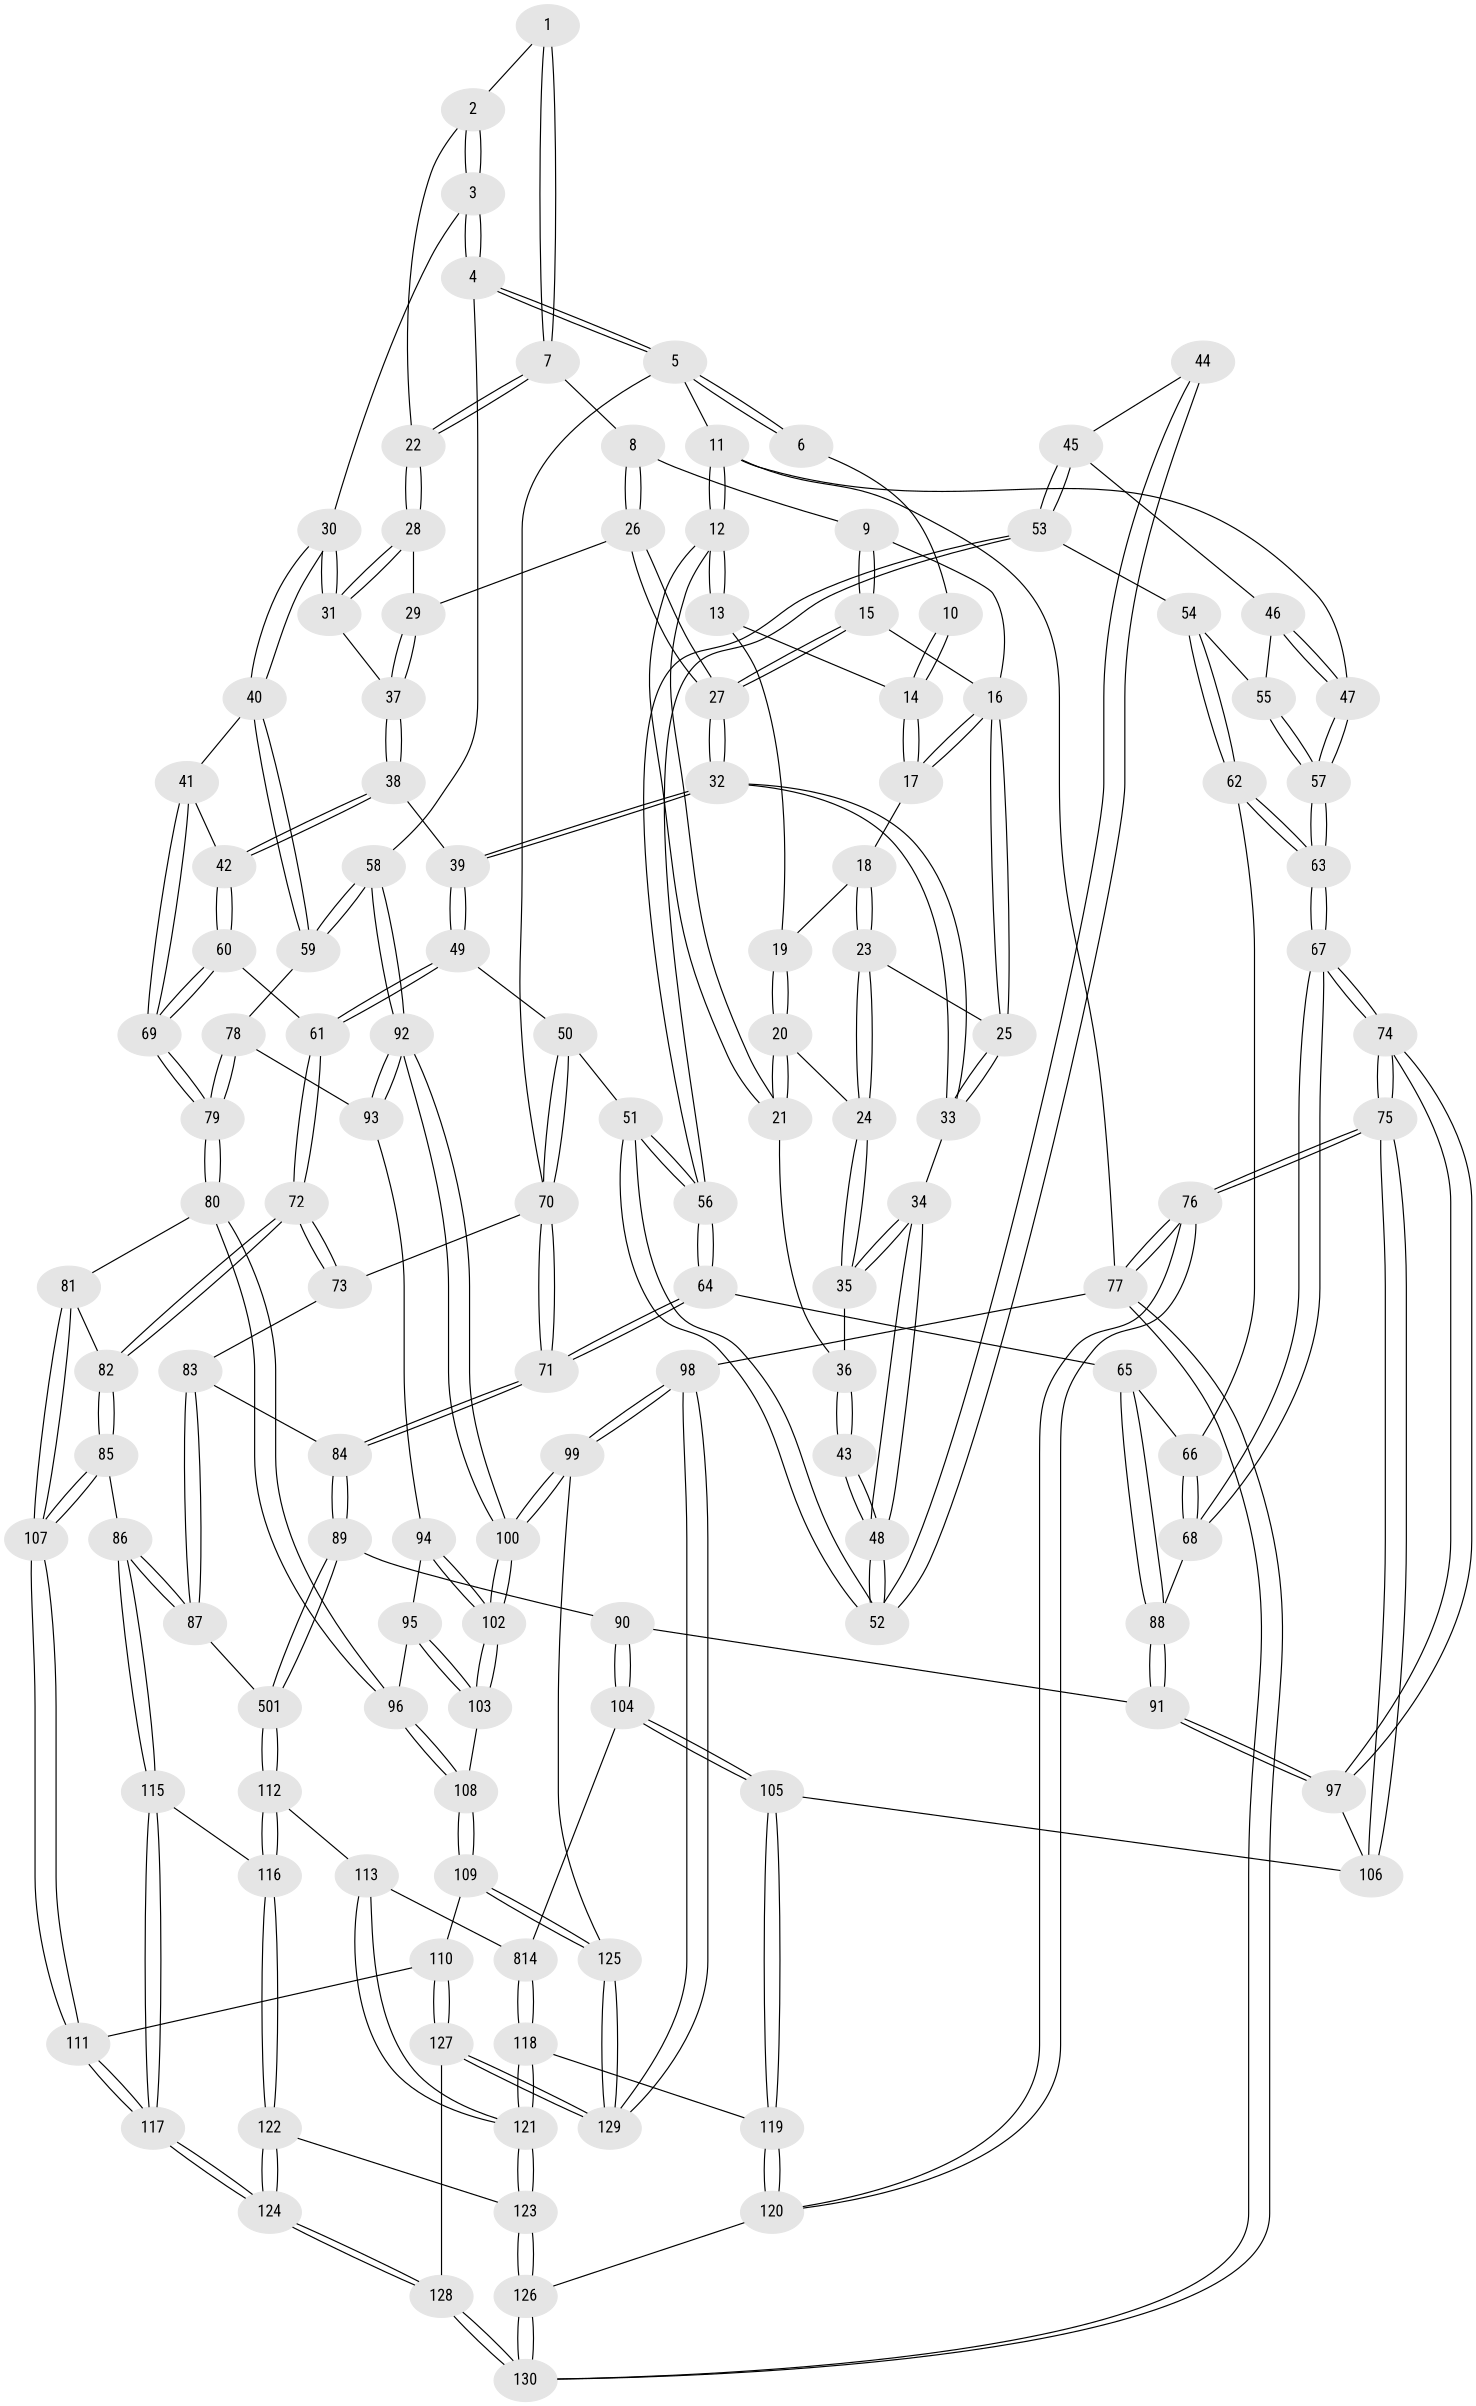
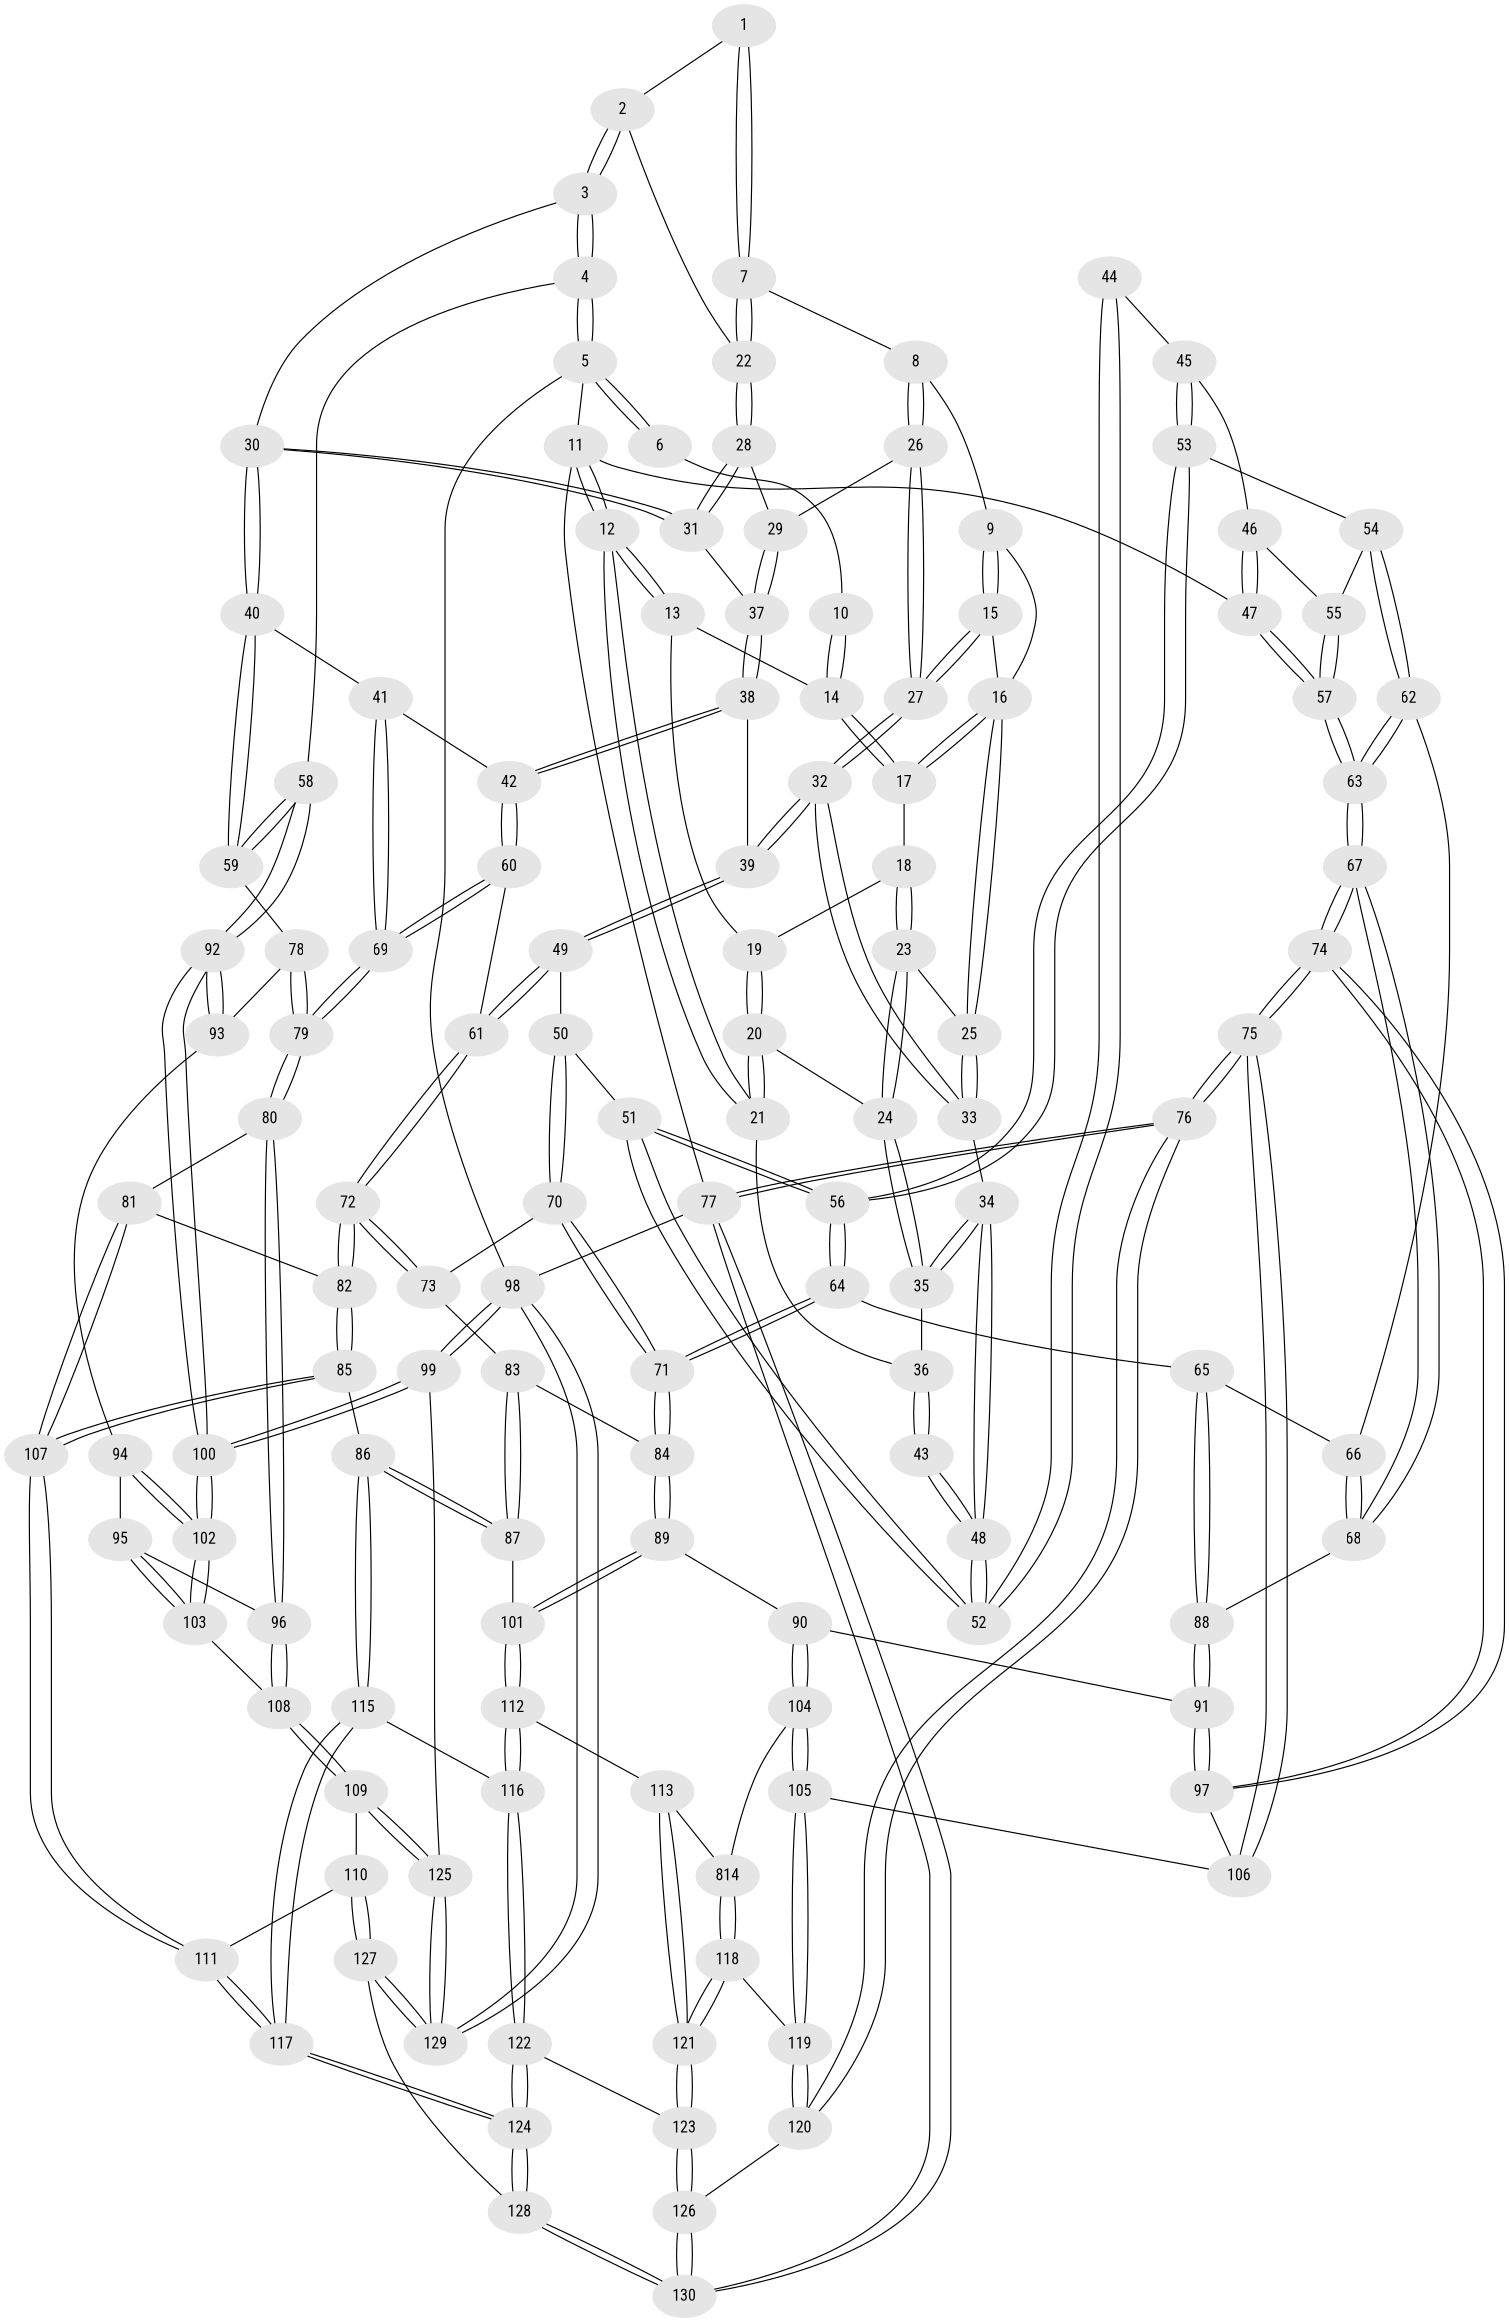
  graph {
    fontname="Roboto Condensed"
    node [color=gray90 fontname="Roboto Condensed" style=filled]
    edge [fontname="Roboto Condensed"]
    1
    2
    7
    3
    22
    8
    4
    30
    28
    5
    58
    31
    40
    6
    11
    98
    59
    92
    10
    12
    47
    77
    99
    129
    14
    9
    26
    15
    16
    27
    29
    17
    13
    21
    57
    130
    19
    36
    20
    18
    25
    32
    33
    23
    24
    35
    43
    34
    37
    39
    38
    41
    49
    48
    52
    42
    60
    50
    61
    69
    78
    79
    44
    45
    46
    53
    55
    56
    54
    63
    51
    70
    72
    71
    73
    64
    62
    66
    65
    67
    93
    100
    82
    68
    74
    88
    84
    91
    75
    97
    80
    83
    89
    85
    87
    76
    106
    120
    126
    94
    81
    96
    107
    108
    111
    86
-   101 [label=501]
+   101
    90
    115
    117
    116
    112
    104
    105
    n115 [label=814]
    102
    95
    103
    109
    125
    113
    119
    118
    110
    127
    128
    124
    121
    122
    123
    1 -- 2
    1 -- 7
    1 -- 7
    2 -- 3
    2 -- 3
    2 -- 22
    7 -- 22
    7 -- 22
    7 -- 8
    3 -- 4
    3 -- 4
    3 -- 30
    22 -- 28
    22 -- 28
    8 -- 9
    8 -- 26
    8 -- 26
    4 -- 5
    4 -- 5
    4 -- 58
    30 -- 31
    30 -- 31
    30 -- 40
    30 -- 40
    28 -- 31
    28 -- 31
    28 -- 29
    5 -- 6
    5 -- 6
    5 -- 11
-   5 -- 70
+   5 -- 98
    58 -- 59
    58 -- 59
    58 -- 92
    58 -- 92
    31 -- 37
    40 -- 59
    40 -- 59
    40 -- 41
    6 -- 10
    11 -- 12
    11 -- 12
    11 -- 47
    11 -- 77
    98 -- 99
    98 -- 99
    98 -- 129
    98 -- 129
    59 -- 78
    92 -- 93
    92 -- 93
    92 -- 100
    92 -- 100
    10 -- 14
    10 -- 14
    12 -- 13
    12 -- 13
    12 -- 21
    12 -- 21
    47 -- 57
    47 -- 57
    77 -- 98
    77 -- 130
    77 -- 130
    99 -- 100
    99 -- 100
    99 -- 125
    14 -- 17
    14 -- 17
    9 -- 15
    9 -- 15
    9 -- 16
    26 -- 27
    26 -- 27
    26 -- 29
    15 -- 16
    15 -- 27
    15 -- 27
    16 -- 17
    16 -- 17
    16 -- 25
    16 -- 25
    27 -- 32
    27 -- 32
    29 -- 37
    29 -- 37
    17 -- 18
    13 -- 14
    13 -- 19
    21 -- 36
    57 -- 63
    57 -- 63
    19 -- 20
    19 -- 20
    36 -- 43
    36 -- 43
    20 -- 21
    20 -- 21
    20 -- 24
    18 -- 19
    18 -- 23
    18 -- 23
    25 -- 33
    25 -- 33
    32 -- 33
    32 -- 33
    32 -- 39
    32 -- 39
    33 -- 34
    23 -- 25
    23 -- 24
    23 -- 24
    24 -- 35
    24 -- 35
    35 -- 36
    43 -- 48
    43 -- 48
    34 -- 35
    34 -- 35
    34 -- 48
    34 -- 48
    37 -- 38
    37 -- 38
    39 -- 49
    39 -- 49
    38 -- 39
    38 -- 42
    38 -- 42
    41 -- 42
    41 -- 69
    41 -- 69
    49 -- 50
    49 -- 61
    49 -- 61
    48 -- 52
    48 -- 52
    42 -- 60
    42 -- 60
    60 -- 61
    60 -- 69
    60 -- 69
    50 -- 51
    50 -- 70
    50 -- 70
    61 -- 72
    61 -- 72
    69 -- 79
    69 -- 79
    78 -- 79
    78 -- 79
    78 -- 93
    79 -- 80
    79 -- 80
    44 -- 52
    44 -- 52
    44 -- 45
    45 -- 46
    45 -- 53
    45 -- 53
    46 -- 47
    46 -- 47
    46 -- 55
    53 -- 56
    53 -- 56
    53 -- 54
    55 -- 57
    55 -- 57
    56 -- 64
    56 -- 64
    54 -- 55
    54 -- 62
    54 -- 62
    63 -- 67
    63 -- 67
    51 -- 52
    51 -- 52
    51 -- 56
    51 -- 56
    70 -- 71
    70 -- 71
    70 -- 73
    72 -- 73
    72 -- 73
    72 -- 82
    72 -- 82
    71 -- 84
    71 -- 84
    73 -- 83
    64 -- 71
    64 -- 71
    64 -- 65
    62 -- 63
    62 -- 63
    62 -- 66
    66 -- 68
    66 -- 68
    65 -- 66
    65 -- 88
    65 -- 88
    67 -- 68
    67 -- 68
    67 -- 74
    67 -- 74
    93 -- 94
    100 -- 102
    100 -- 102
    82 -- 85
    82 -- 85
    68 -- 88
    74 -- 75
    74 -- 75
    74 -- 97
    74 -- 97
    88 -- 91
    88 -- 91
    84 -- 89
    84 -- 89
    91 -- 97
    91 -- 97
    75 -- 76
    75 -- 76
    75 -- 106
    75 -- 106
    97 -- 106
    80 -- 81
    80 -- 96
    80 -- 96
    83 -- 84
    83 -- 87
    83 -- 87
    89 -- 101
    89 -- 101
    89 -- 90
    85 -- 107
    85 -- 107
    85 -- 86
    87 -- 101
    76 -- 77
    76 -- 77
    76 -- 120
    76 -- 120
    120 -- 126
    126 -- 130
    126 -- 130
    94 -- 102
    94 -- 102
    94 -- 95
    81 -- 82
    81 -- 107
    81 -- 107
    96 -- 108
    96 -- 108
    107 -- 111
    107 -- 111
    108 -- 109
    108 -- 109
    111 -- 117
    111 -- 117
    86 -- 87
    86 -- 87
    86 -- 115
    86 -- 115
    101 -- 112
    101 -- 112
    90 -- 91
    90 -- 104
    90 -- 104
    115 -- 117
    115 -- 117
    115 -- 116
    117 -- 124
    117 -- 124
    116 -- 122
    116 -- 122
    112 -- 116
    112 -- 116
    112 -- 113
    104 -- 105
    104 -- 105
    104 -- n115
    105 -- 106
    105 -- 119
    105 -- 119
    n115 -- 118
    n115 -- 118
    102 -- 103
    102 -- 103
    95 -- 96
    95 -- 103
    95 -- 103
    103 -- 108
    109 -- 125
    109 -- 125
    109 -- 110
    125 -- 129
    125 -- 129
    113 -- n115
    113 -- 121
    113 -- 121
    119 -- 120
    119 -- 120
    118 -- 119
    118 -- 121
    118 -- 121
    110 -- 111
    110 -- 127
    110 -- 127
    127 -- 129
    127 -- 129
    127 -- 128
    128 -- 130
    128 -- 130
    124 -- 128
    124 -- 128
    121 -- 123
    121 -- 123
    122 -- 124
    122 -- 124
    122 -- 123
    123 -- 126
    123 -- 126
  }
